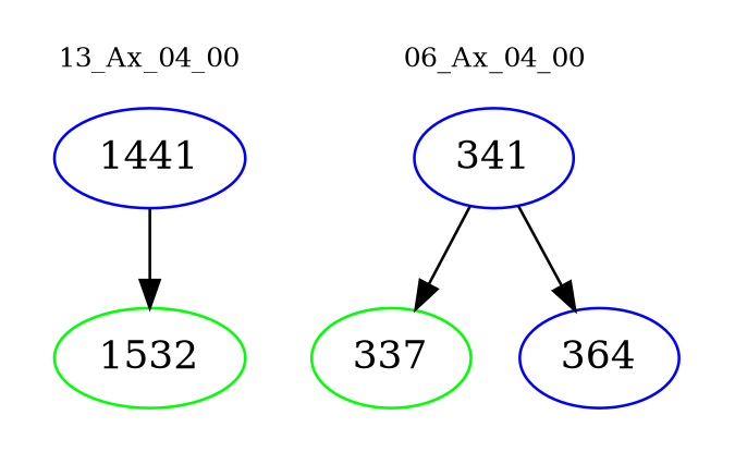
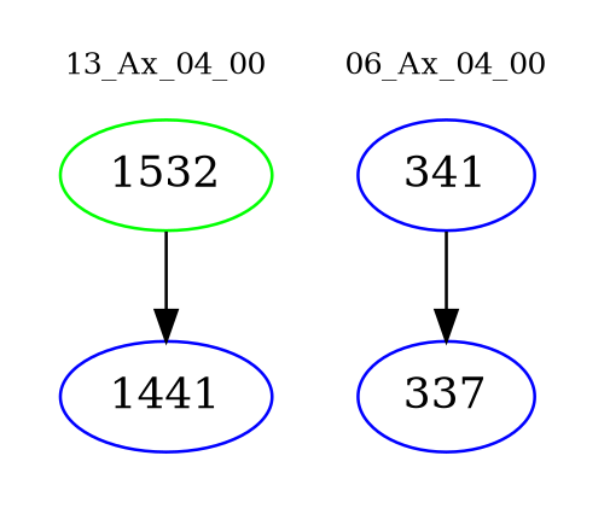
  digraph {
    node [color=blue]
    edge [color=black]
    n1 [label=1441]
    n2 [color=green label=1532]
    n3 [label=341]
-   n4 [color=green label=337]
-   n5 [label=364]
+   n4 [label=337]
    subgraph cluster_1 {
      color=white
      fontsize=10
      label="13_Ax_04_00"
      n1
      n2
    }
    subgraph cluster_2 {
      color=white
      fontsize=10
      label="06_Ax_04_00"
      n3
      n4
-     n5
    }
-   n1 -> n2
+   n2 -> n1
    n3 -> n4
-   n3 -> n5
  }
